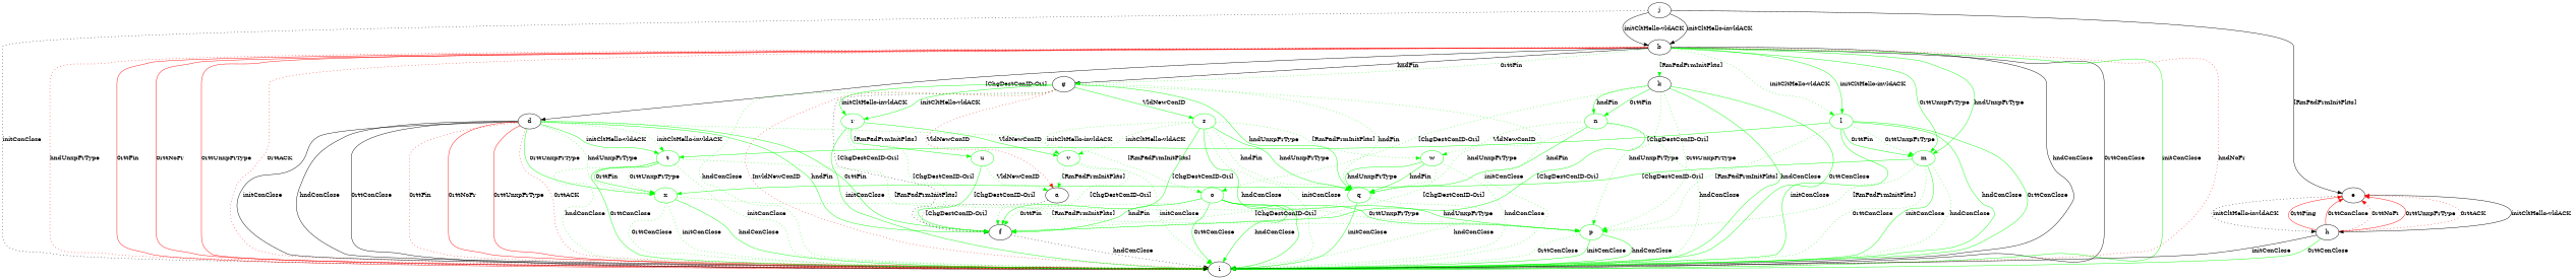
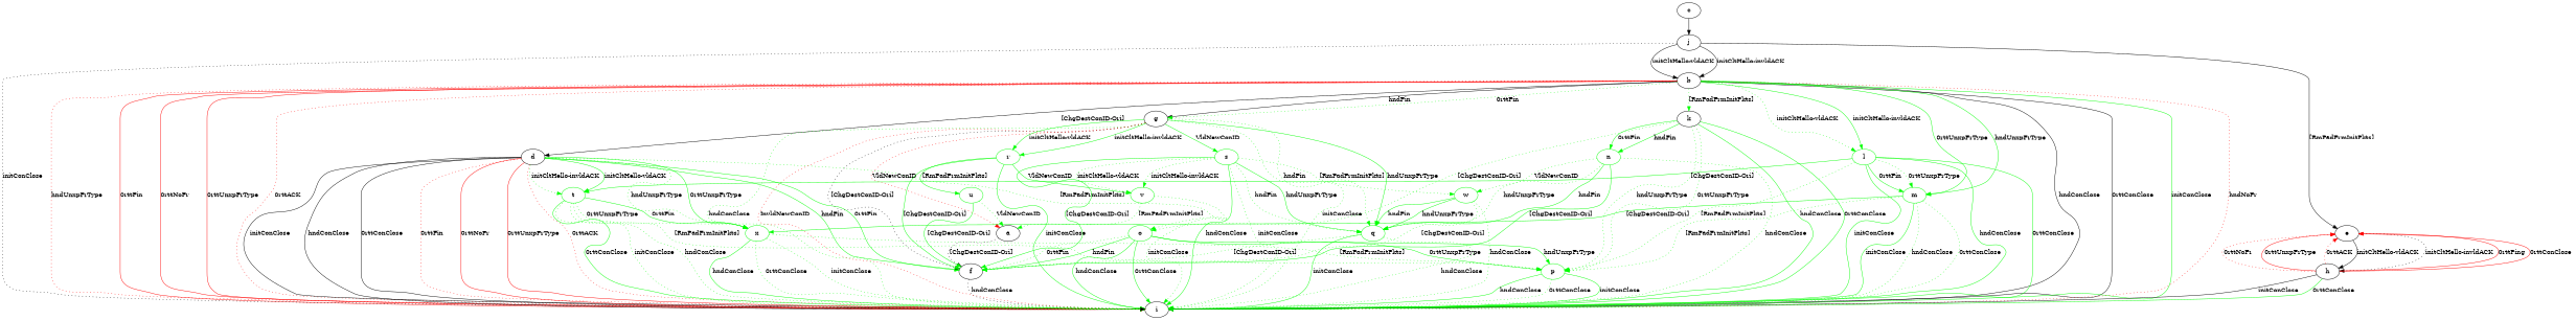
  digraph {
    node [color=green]
    edge [style=solid color=green]
    a [color=""]
    f [color=""]
    i [color=""]
    b [color=""]
    d [color=""]
    g [color=""]
    k [color=black]
    l
    m
    o
    t
    x
    q
    r
    s
    n
    p
    w
    u
    v
+   c [color=""]
    j [color=""]
    e [color=""]
    h [color=""]
    a -> f [label="[ChgDestConID-Ori] " style=dotted color=""]
    f -> i [label="hndConClose " style=dotted color=""]
    b -> i [label="hndConClose " color=""]
    b -> i [label="0rttConClose " color=""]
    b -> i [label="initConClose "]
    b -> i [color=red label="hndNoFr " style=dotted]
    b -> i [color=red label="hndUnxpFrType " style=dotted]
    b -> i [color=red label="0rttFin "]
    b -> i [color=red label="0rttNoFr "]
    b -> i [color=red label="0rttUnxpFrType "]
    b -> i [color=red label="0rttACK " style=dotted]
    b -> d [label="[ChgDestConID-Ori] " color=""]
    b -> g [label="hndFin " color=""]
    b -> g [label="0rttFin " style=dotted]
    b -> k [label="[RmPadFrmInitPkts] " style=dotted]
    b -> l [label="initCltHello-vldACK " style=dotted]
    b -> l [label="initCltHello-invldACK "]
    b -> m [label="hndUnxpFrType "]
    b -> m [label="0rttUnxpFrType "]
    d -> f [label="hndFin "]
    d -> f [label="0rttFin "]
    d -> i [label="initConClose " color=""]
    d -> i [label="hndConClose " color=""]
    d -> i [label="0rttConClose " color=""]
    d -> i [color=red label="0rttFin " style=dotted]
    d -> i [color=red label="0rttNoFr "]
    d -> i [color=red label="0rttUnxpFrType "]
    d -> i [color=red label="0rttACK " style=dotted]
    d -> o [label="[RmPadFrmInitPkts] " style=dotted]
    d -> t [label="initCltHello-vldACK "]
    d -> t [label="initCltHello-invldACK " style=dotted]
    d -> x [label="hndUnxpFrType " style=dotted]
    d -> x [label="0rttUnxpFrType "]
    g -> a [color=red label="VldNewConID " style=dotted]
    g -> f [label="[ChgDestConID-Ori] " style=dotted color=""]
    g -> i [label="initConClose " style=dotted]
    g -> i [label="hndConClose " style=dotted]
    g -> i [color=red label="InvldNewConID " style=dotted]
    g -> q [label="hndFin " style=dotted]
    g -> q [label="hndUnxpFrType "]
    g -> r [label="initCltHello-vldACK "]
    g -> r [label="initCltHello-invldACK "]
    g -> s [label="VldNewConID "]
    k -> i [label="hndConClose "]
    k -> i [label="0rttConClose "]
    k -> o [label="[ChgDestConID-Ori] " style=dotted]
    k -> n [label="hndFin "]
    k -> n [label="0rttFin "]
    k -> p [label="hndUnxpFrType " style=dotted]
    k -> p [label="0rttUnxpFrType " style=dotted]
    l -> i [label="initConClose "]
    l -> i [label="hndConClose "]
    l -> i [label="0rttConClose "]
    l -> m [label="0rttFin "]
    l -> m [label="0rttUnxpFrType " style=dotted]
    l -> t [label="[ChgDestConID-Ori] "]
    l -> p [label="[RmPadFrmInitPkts] " style=dotted]
    m -> i [label="initConClose "]
    m -> i [label="hndConClose " style=dotted]
    m -> i [label="0rttConClose " style=dotted]
    m -> x [label="[ChgDestConID-Ori] "]
    m -> p [label="[RmPadFrmInitPkts] " style=dotted]
    o -> f [label="hndFin "]
    o -> f [label="0rttFin " style=dotted]
    o -> i [label="hndConClose "]
    o -> i [label="0rttConClose "]
    o -> p [label="hndUnxpFrType "]
    o -> p [label="0rttUnxpFrType "]
    t -> i [label="initConClose " style=dotted]
    t -> i [label="hndConClose " style=dotted]
    t -> i [label="0rttConClose "]
    t -> x [label="0rttFin "]
    t -> x [label="0rttUnxpFrType " style=dotted]
    t -> p [label="[RmPadFrmInitPkts] " style=dotted]
    x -> i [label="initConClose " style=dotted]
    x -> i [label="hndConClose "]
    x -> i [label="0rttConClose " style=dotted]
    x -> p [label="[RmPadFrmInitPkts] " style=dotted]
    q -> f [label="[ChgDestConID-Ori] " style=dotted]
    q -> i [label="initConClose "]
    q -> i [label="hndConClose " style=dotted]
-   r -> f [label="[ChgDestConID-Ori] " style=dotted]
+   r -> f [label="[ChgDestConID-Ori] "]
    r -> i [label="initConClose "]
    r -> u [label="[RmPadFrmInitPkts] "]
    r -> v [label="VldNewConID "]
    s -> f [label="[ChgDestConID-Ori] "]
    s -> i [label="initConClose " style=dotted]
    s -> i [label="hndConClose "]
    s -> q [label="hndFin " style=dotted]
    s -> q [label="hndUnxpFrType "]
    s -> w [label="[RmPadFrmInitPkts] " style=dotted]
    s -> v [label="initCltHello-vldACK " style=dotted]
    s -> v [label="initCltHello-invldACK " style=dotted]
    n -> f [label="[ChgDestConID-Ori] "]
    n -> i [label="hndConClose " style=dotted]
    n -> q [label="hndFin "]
    n -> q [label="hndUnxpFrType " style=dotted]
    n -> w [label="VldNewConID " style=dotted]
    p -> i [label="initConClose "]
    p -> i [label="hndConClose "]
    p -> i [label="0rttConClose " style=dotted]
    w -> f [label="[ChgDestConID-Ori] " style=dotted]
    w -> i [label="hndConClose " style=dotted]
    w -> q [label="hndFin "]
    w -> q [label="hndUnxpFrType "]
    u -> a [label="VldNewConID " style=dotted]
    u -> f [label="[ChgDestConID-Ori] "]
    v -> a [label="[RmPadFrmInitPkts] " style=dotted]
-   v -> f [label="[ChgDestConID-Ori] " style=dotted]
    v -> i [label="initConClose " style=dotted]
+   c -> j [color=""]
    j -> i [label="initConClose " style=dotted color=""]
    j -> b [label="initCltHello-vldACK " color=""]
    j -> b [label="initCltHello-invldACK " color=""]
    j -> e [label="[RmPadFrmInitPkts] " color=""]
    e -> h [label="initCltHello-vldACK " color=""]
    e -> h [label="initCltHello-invldACK " style=dotted color=""]
    h -> i [label="initConClose " color=""]
    h -> i [label="0rttConClose "]
    h -> e [color=red label="0rttPing "]
    h -> e [color=red label="0rttConClose "]
    h -> e [color=red label="0rttNoFr " style=dotted]
    h -> e [color=red label="0rttUnxpFrType "]
    h -> e [color=red label="0rttACK " style=dotted]
  }
